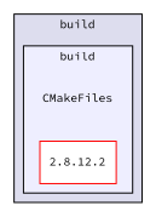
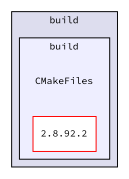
  digraph {
    compound=true
    rankdir=LR
    fontname="Source Code Pro"
    node [fontname="Source Code Pro" fontsize=10]
    n1 [label=CMakeFiles shape=plaintext]
-   n2 [color=red fillcolor=white label="2.8.12.2" shape=box style=filled]
+   n2 [color=red fillcolor=white label="2.8.92.2" shape=box style=filled]
    subgraph cluster_1 {
      bgcolor="#ddddee"
      fontsize=10
      label=build
      pencolor=black
      subgraph cluster_2 {
        bgcolor="#eeeeff"
        fontsize=10
        pencolor=black
        n1
        n2
      }
    }
  }
